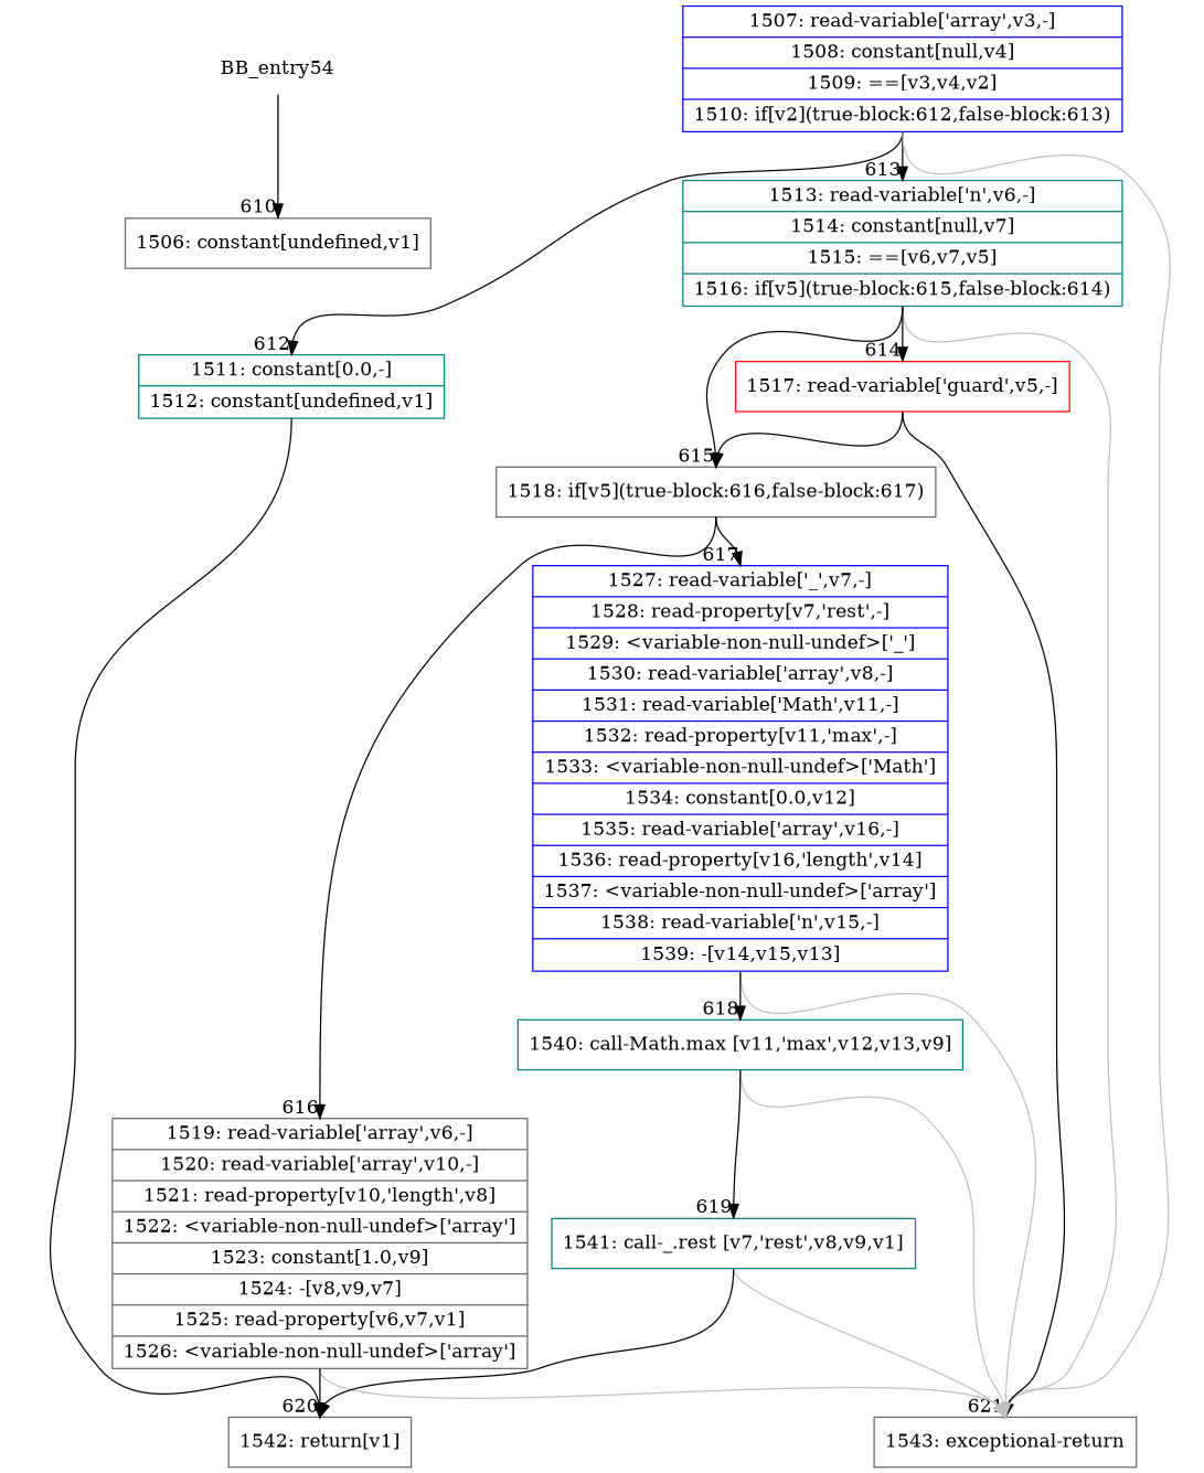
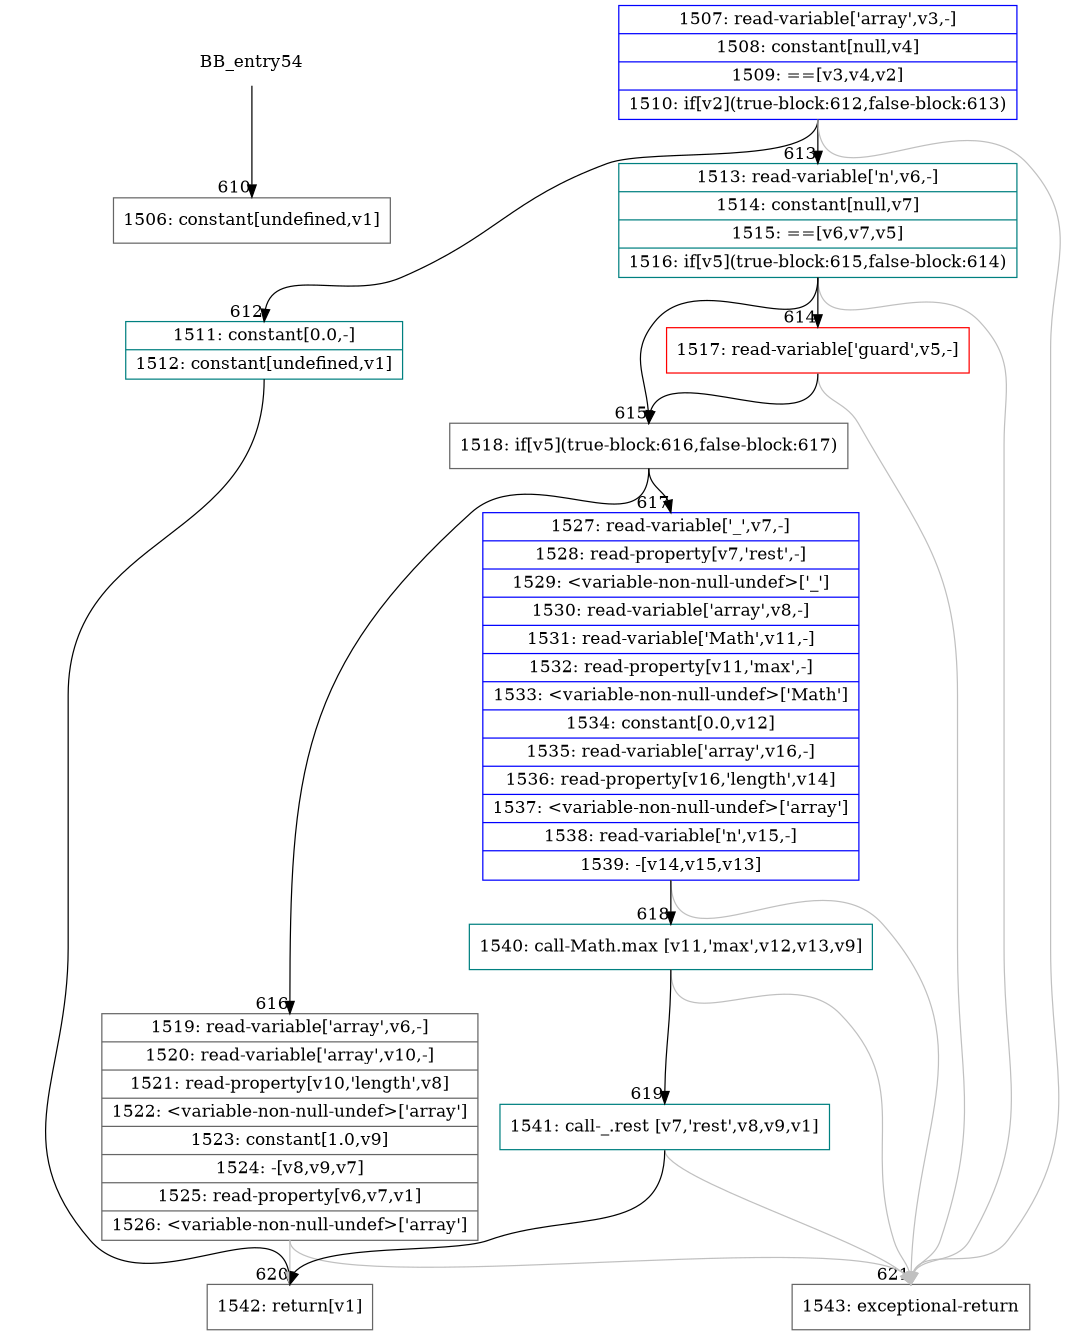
  digraph {
    rankdir=TD
    node [color=teal shape=record]
    edge [headport=n tailport=s]
    n1 [label=BB_entry54 shape=none]
    n2 [color=gray40 label="{1506: constant[undefined,v1]}"]
    n3 [color=blue label="{1507: read-variable['array',v3,-]|1508: constant[null,v4]|1509: ==[v3,v4,v2]|1510: if[v2](true-block:612,false-block:613)}"]
    n4 [label="{1511: constant[0.0,-]|1512: constant[undefined,v1]}"]
    n5 [label="{1513: read-variable['n',v6,-]|1514: constant[null,v7]|1515: ==[v6,v7,v5]|1516: if[v5](true-block:615,false-block:614)}"]
    n6 [color=gray40 label="{1543: exceptional-return}"]
    n7 [color=gray40 label="{1542: return[v1]}"]
    n8 [color=gray40 label="{1518: if[v5](true-block:616,false-block:617)}"]
    n9 [color=red label="{1517: read-variable['guard',v5,-]}"]
    n10 [color=gray40 label="{1519: read-variable['array',v6,-]|1520: read-variable['array',v10,-]|1521: read-property[v10,'length',v8]|1522: \<variable-non-null-undef\>['array']|1523: constant[1.0,v9]|1524: -[v8,v9,v7]|1525: read-property[v6,v7,v1]|1526: \<variable-non-null-undef\>['array']}"]
    n11 [color=blue label="{1527: read-variable['_',v7,-]|1528: read-property[v7,'rest',-]|1529: \<variable-non-null-undef\>['_']|1530: read-variable['array',v8,-]|1531: read-variable['Math',v11,-]|1532: read-property[v11,'max',-]|1533: \<variable-non-null-undef\>['Math']|1534: constant[0.0,v12]|1535: read-variable['array',v16,-]|1536: read-property[v16,'length',v14]|1537: \<variable-non-null-undef\>['array']|1538: read-variable['n',v15,-]|1539: -[v14,v15,v13]}"]
    n12 [label="{1540: call-Math.max [v11,'max',v12,v13,v9]}"]
    n13 [label="{1541: call-_.rest [v7,'rest',v8,v9,v1]}"]
    n1 -> n2 [headlabel="    610"]
    n3 -> n4 [headlabel="      612"]
    n3 -> n5 [headlabel="      613"]
    n3 -> n6 [color=gray headlabel="      621"]
    n4 -> n7 [headlabel="      620"]
    n5 -> n6 [color=gray]
    n5 -> n8 [headlabel="      615"]
    n5 -> n9 [headlabel="      614"]
    n8 -> n10 [headlabel="      616"]
    n8 -> n11 [headlabel="      617"]
-   n9 -> n6 [color=black]
+   n9 -> n6 [color=gray]
    n9 -> n8
    n10 -> n6 [color=gray]
-   n10 -> n7
+   n10 -> n7 [color=gray]
    n11 -> n6 [color=gray]
    n11 -> n12 [headlabel="      618"]
    n12 -> n6 [color=gray]
    n12 -> n13 [headlabel="      619"]
    n13 -> n6 [color=gray]
    n13 -> n7
  }
